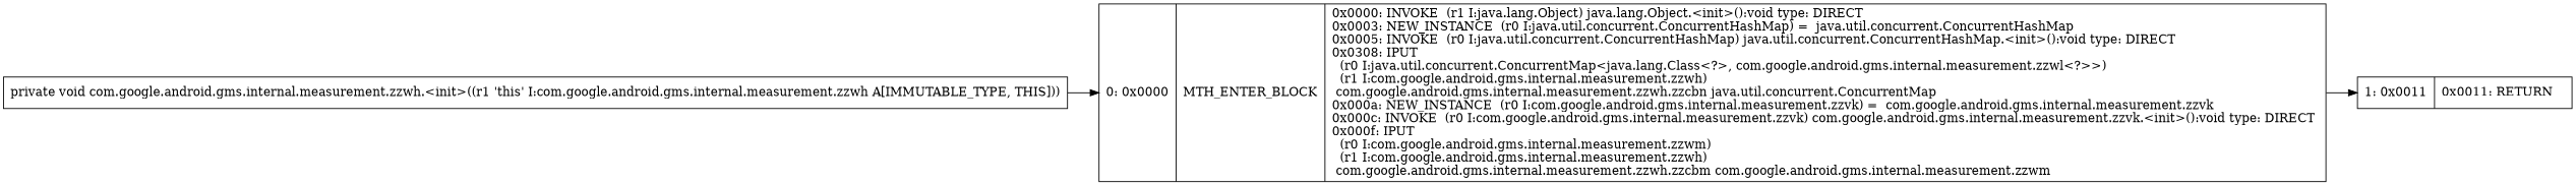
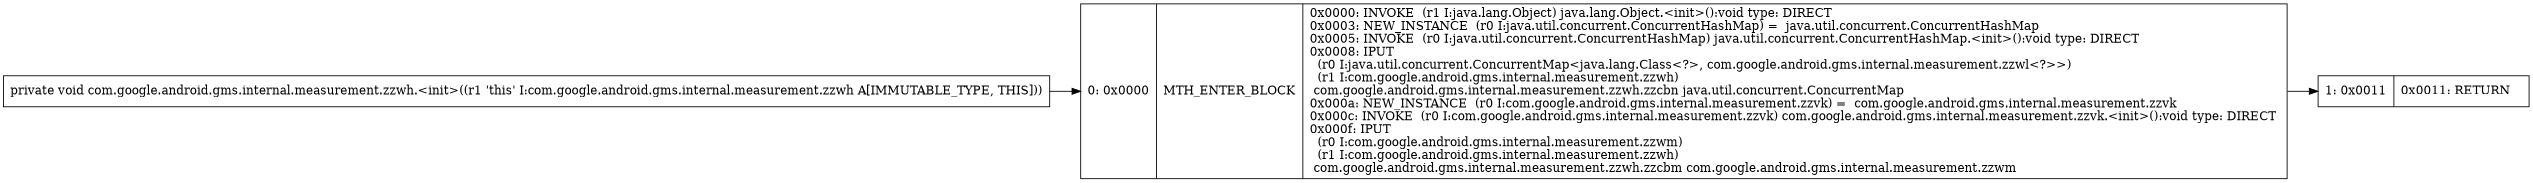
  digraph {
    rankdir=LR
    node [shape=record]
-   n1 [label="{0\:\ 0x0000|MTH_ENTER_BLOCK\l|0x0000: INVOKE  (r1 I:java.lang.Object) java.lang.Object.\<init\>():void type: DIRECT \l0x0003: NEW_INSTANCE  (r0 I:java.util.concurrent.ConcurrentHashMap) =  java.util.concurrent.ConcurrentHashMap \l0x0005: INVOKE  (r0 I:java.util.concurrent.ConcurrentHashMap) java.util.concurrent.ConcurrentHashMap.\<init\>():void type: DIRECT \l0x0308: IPUT  \l  (r0 I:java.util.concurrent.ConcurrentMap\<java.lang.Class\<?\>, com.google.android.gms.internal.measurement.zzwl\<?\>\>)\l  (r1 I:com.google.android.gms.internal.measurement.zzwh)\l com.google.android.gms.internal.measurement.zzwh.zzcbn java.util.concurrent.ConcurrentMap \l0x000a: NEW_INSTANCE  (r0 I:com.google.android.gms.internal.measurement.zzvk) =  com.google.android.gms.internal.measurement.zzvk \l0x000c: INVOKE  (r0 I:com.google.android.gms.internal.measurement.zzvk) com.google.android.gms.internal.measurement.zzvk.\<init\>():void type: DIRECT \l0x000f: IPUT  \l  (r0 I:com.google.android.gms.internal.measurement.zzwm)\l  (r1 I:com.google.android.gms.internal.measurement.zzwh)\l com.google.android.gms.internal.measurement.zzwh.zzcbm com.google.android.gms.internal.measurement.zzwm \l}"]
+   n1 [label="{0\:\ 0x0000|MTH_ENTER_BLOCK\l|0x0000: INVOKE  (r1 I:java.lang.Object) java.lang.Object.\<init\>():void type: DIRECT \l0x0003: NEW_INSTANCE  (r0 I:java.util.concurrent.ConcurrentHashMap) =  java.util.concurrent.ConcurrentHashMap \l0x0005: INVOKE  (r0 I:java.util.concurrent.ConcurrentHashMap) java.util.concurrent.ConcurrentHashMap.\<init\>():void type: DIRECT \l0x0008: IPUT  \l  (r0 I:java.util.concurrent.ConcurrentMap\<java.lang.Class\<?\>, com.google.android.gms.internal.measurement.zzwl\<?\>\>)\l  (r1 I:com.google.android.gms.internal.measurement.zzwh)\l com.google.android.gms.internal.measurement.zzwh.zzcbn java.util.concurrent.ConcurrentMap \l0x000a: NEW_INSTANCE  (r0 I:com.google.android.gms.internal.measurement.zzvk) =  com.google.android.gms.internal.measurement.zzvk \l0x000c: INVOKE  (r0 I:com.google.android.gms.internal.measurement.zzvk) com.google.android.gms.internal.measurement.zzvk.\<init\>():void type: DIRECT \l0x000f: IPUT  \l  (r0 I:com.google.android.gms.internal.measurement.zzwm)\l  (r1 I:com.google.android.gms.internal.measurement.zzwh)\l com.google.android.gms.internal.measurement.zzwh.zzcbm com.google.android.gms.internal.measurement.zzwm \l}"]
    n2 [label="{1\:\ 0x0011|0x0011: RETURN   \l}"]
    n3 [label="{private void com.google.android.gms.internal.measurement.zzwh.\<init\>((r1 'this' I:com.google.android.gms.internal.measurement.zzwh A[IMMUTABLE_TYPE, THIS])) }"]
    n1 -> n2
    n3 -> n1
  }
